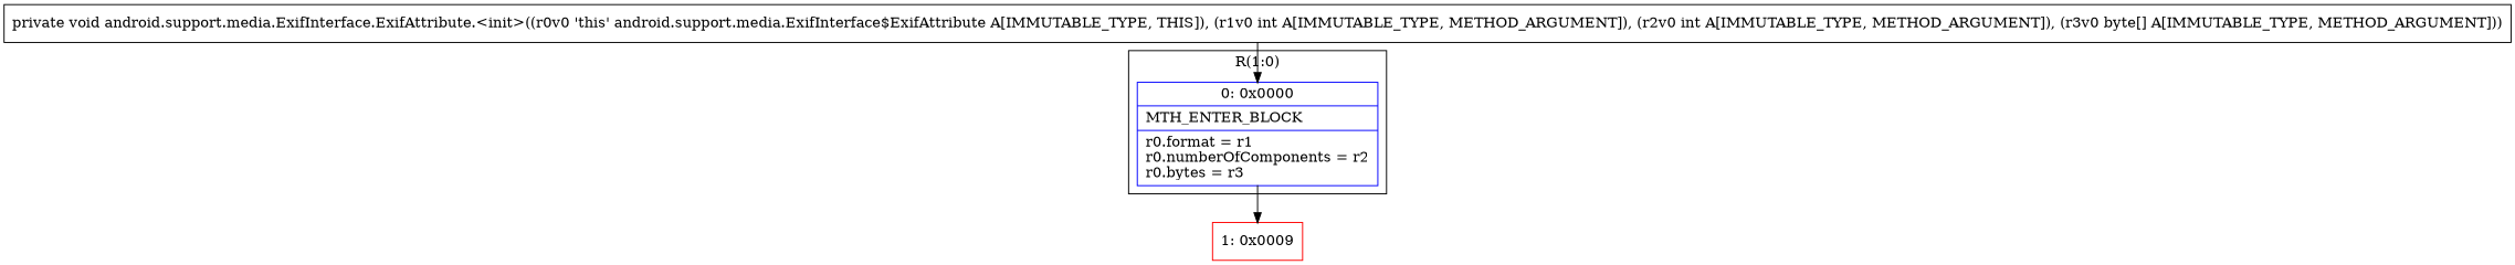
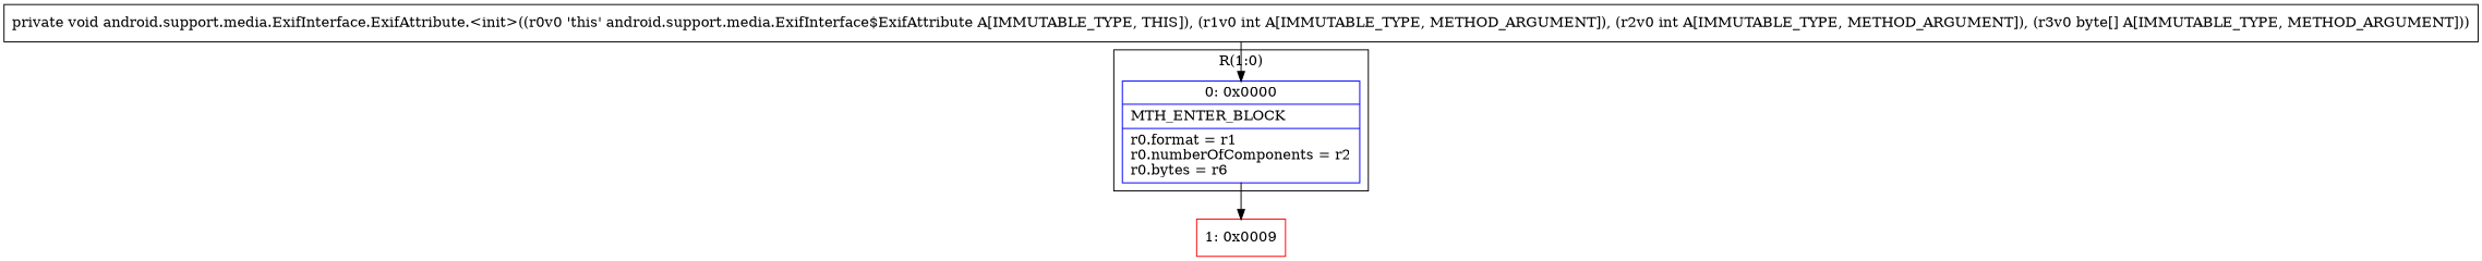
  digraph {
    node [shape=record]
-   n1 [color=blue label="{0\:\ 0x0000|MTH_ENTER_BLOCK\l|r0.format = r1\lr0.numberOfComponents = r2\lr0.bytes = r3\l}"]
+   n1 [color=blue label="{0\:\ 0x0000|MTH_ENTER_BLOCK\l|r0.format = r1\lr0.numberOfComponents = r2\lr0.bytes = r6\l}"]
    n2 [color=red label="{1\:\ 0x0009}"]
    n3 [label="{private void android.support.media.ExifInterface.ExifAttribute.\<init\>((r0v0 'this' android.support.media.ExifInterface$ExifAttribute A[IMMUTABLE_TYPE, THIS]), (r1v0 int A[IMMUTABLE_TYPE, METHOD_ARGUMENT]), (r2v0 int A[IMMUTABLE_TYPE, METHOD_ARGUMENT]), (r3v0 byte[] A[IMMUTABLE_TYPE, METHOD_ARGUMENT])) }"]
    subgraph cluster_1 {
      label="R(1:0)"
      n1
    }
    n1 -> n2
    n3 -> n1
  }
